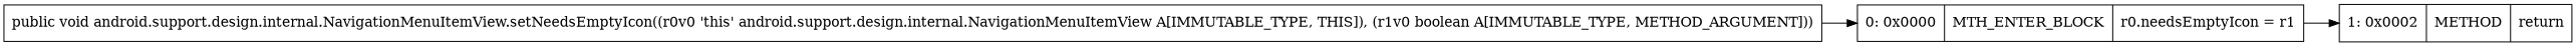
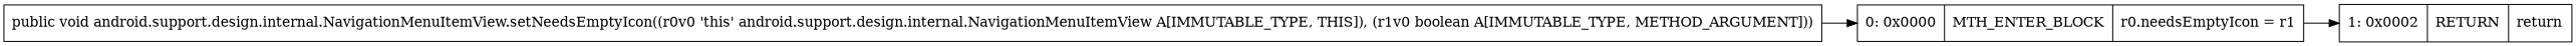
  digraph {
    rankdir=LR
    node [shape=record]
    n1 [label="{0\:\ 0x0000|MTH_ENTER_BLOCK\l|r0.needsEmptyIcon = r1\l}"]
-   n2 [label="{1\:\ 0x0002|METHOD\l|return\l}"]
+   n2 [label="{1\:\ 0x0002|RETURN\l|return\l}"]
    n3 [label="{public void android.support.design.internal.NavigationMenuItemView.setNeedsEmptyIcon((r0v0 'this' android.support.design.internal.NavigationMenuItemView A[IMMUTABLE_TYPE, THIS]), (r1v0 boolean A[IMMUTABLE_TYPE, METHOD_ARGUMENT])) }"]
    n1 -> n2
    n3 -> n1
  }
